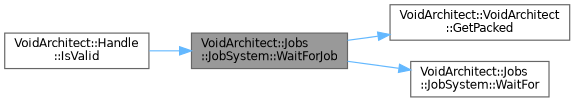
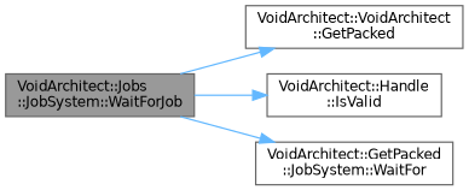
  digraph {
    rankdir=LR
    node [color=grey40 fillcolor=white fontname=Helvetica fontsize=10 shape=box style=filled]
    edge [color=steelblue1 fontname=Helvetica fontsize=10 labelfontname=Helvetica labelfontsize=10 style=solid]
    n1 [color=gray40 fillcolor=grey60 fontcolor=black height=0.2 label="VoidArchitect::Jobs\l::JobSystem::WaitForJob" width=0.4]
    n2 [height=0.2 label="VoidArchitect::VoidArchitect\l::GetPacked" width=0.4]
    n3 [height=0.2 label="VoidArchitect::Handle\l::IsValid" width=0.4]
-   n4 [height=0.2 label="VoidArchitect::Jobs\l::JobSystem::WaitFor" width=0.4]
+   n4 [height=0.2 label="VoidArchitect::GetPacked\l::JobSystem::WaitFor" width=0.4]
    n1 -> n2
-   n3 -> n1
+   n1 -> n3
    n1 -> n4
  }
